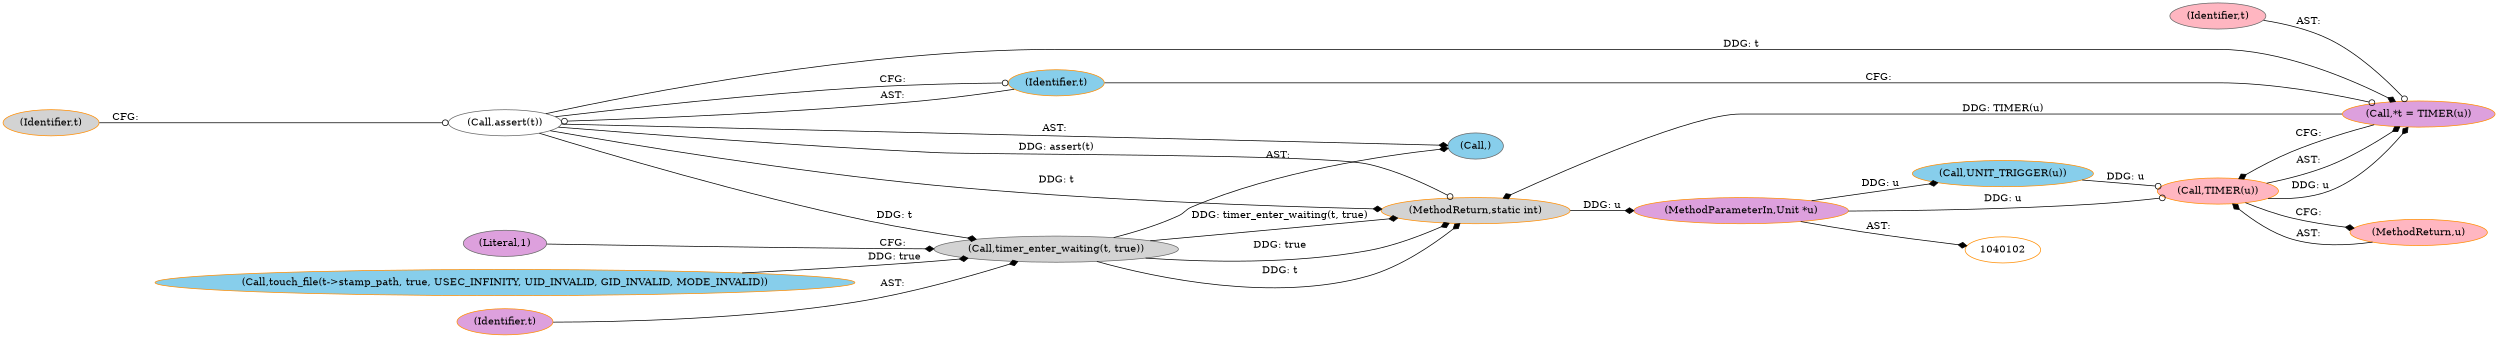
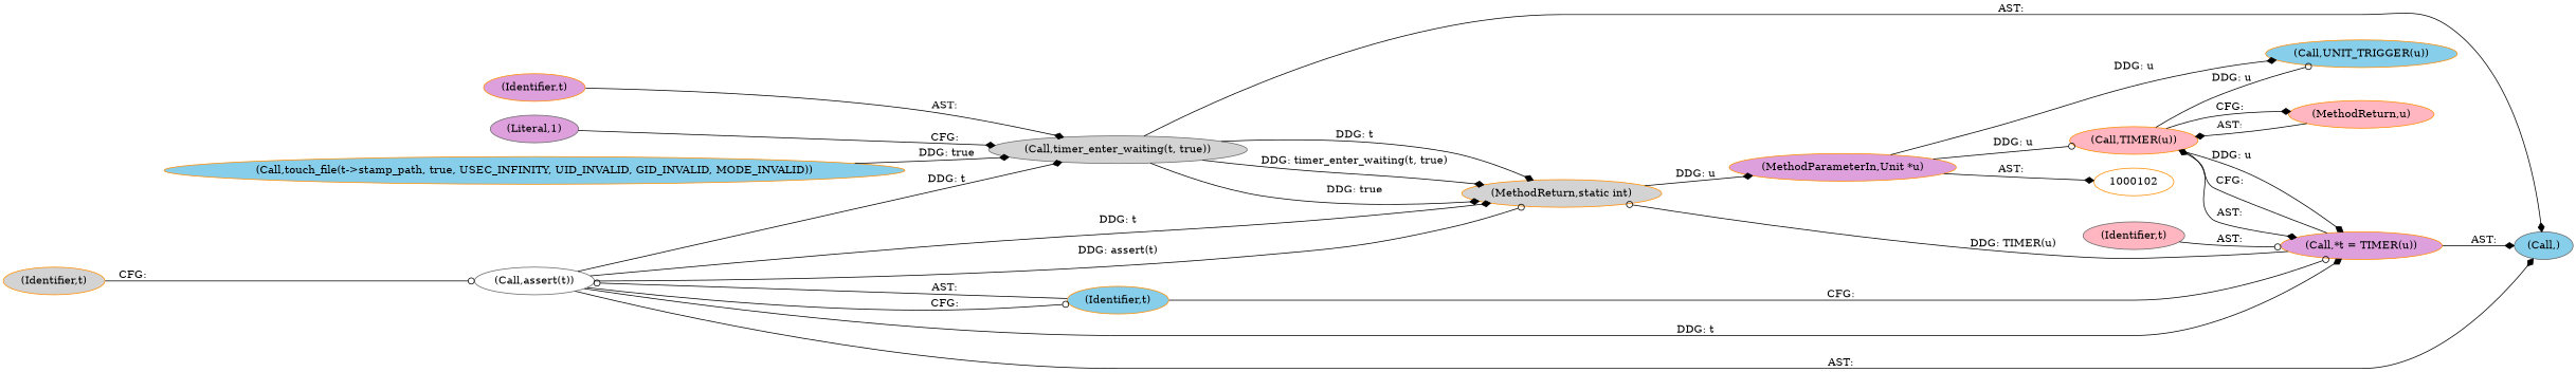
  digraph {
    rankdir=LR
    node [color=darkorange fillcolor=skyblue style=filled]
    edge [arrowhead=diamond]
    n1 [color=gray40 fillcolor=white label="(Call,assert(t))"]
    n2 [color=gray40 fillcolor=lightgrey label="(Call,timer_enter_waiting(t, true))"]
    n3 [fillcolor=lightgrey label="(MethodReturn,static int)"]
    n4 [label="(Identifier,t)"]
    n5 [color=gray40 label="(Call,)"]
    n6 [fillcolor=plum label="(Call,*t = TIMER(u))"]
    n7 [fillcolor=plum label="(MethodParameterIn,Unit *u)"]
    n8 [fillcolor=lightpink label="(Call,TIMER(u))"]
    n9 [fillcolor=lightpink label="(MethodReturn,u)"]
    n10 [label="(Call,UNIT_TRIGGER(u))"]
-   1000102 [fillcolor=white label=1040102]
+   1000102 [fillcolor=white]
    n12 [color=gray40 fillcolor=plum label="(Literal,1)"]
    n13 [fillcolor=lightgrey label="(Identifier,t)"]
    n14 [color=gray40 fillcolor=lightpink label="(Identifier,t)"]
    n15 [label="(Call,touch_file(t->stamp_path, true, USEC_INFINITY, UID_INVALID, GID_INVALID, MODE_INVALID))"]
    n16 [fillcolor=plum label="(Identifier,t)"]
    n1 -> n2 [label="DDG: t"]
    n1 -> n3 [label="DDG: t"]
    n1 -> n3 [arrowhead=odot label="DDG: assert(t)"]
    n1 -> n4 [arrowhead=odot label="CFG: "]
    n1 -> n5 [label="AST: "]
    n1 -> n6 [label="DDG: t"]
    n2 -> n3 [label="DDG: t"]
    n2 -> n3 [label="DDG: timer_enter_waiting(t, true)"]
    n2 -> n3 [label="DDG: true"]
    n2 -> n5 [label="AST: "]
    n3 -> n7 [label="DDG: u"]
    n4 -> n1 [arrowhead=odot label="AST: "]
    n4 -> n6 [arrowhead=odot label="CFG: "]
-   n6 -> n3 [label="DDG: TIMER(u)"]
+   n6 -> n3 [arrowhead=odot label="DDG: TIMER(u)"]
+   n6 -> n5 [label="AST: "]
    n6 -> n8 [label="CFG: "]
    n7 -> n8 [arrowhead=odot label="DDG: u"]
    n7 -> n10 [label="DDG: u"]
    n7 -> 1000102 [label="AST: "]
    n8 -> n6 [label="AST: "]
    n8 -> n6 [label="DDG: u"]
    n8 -> n9 [label="CFG: "]
-   n10 -> n8 [arrowhead=odot label="DDG: u"]
+   n8 -> n10 [arrowhead=odot label="DDG: u"]
    n9 -> n8 [label="AST: "]
    n12 -> n2 [label="CFG: "]
    n13 -> n1 [arrowhead=odot label="CFG: "]
    n14 -> n6 [arrowhead=odot label="AST: "]
    n15 -> n2 [label="DDG: true"]
    n16 -> n2 [label="AST: "]
  }
